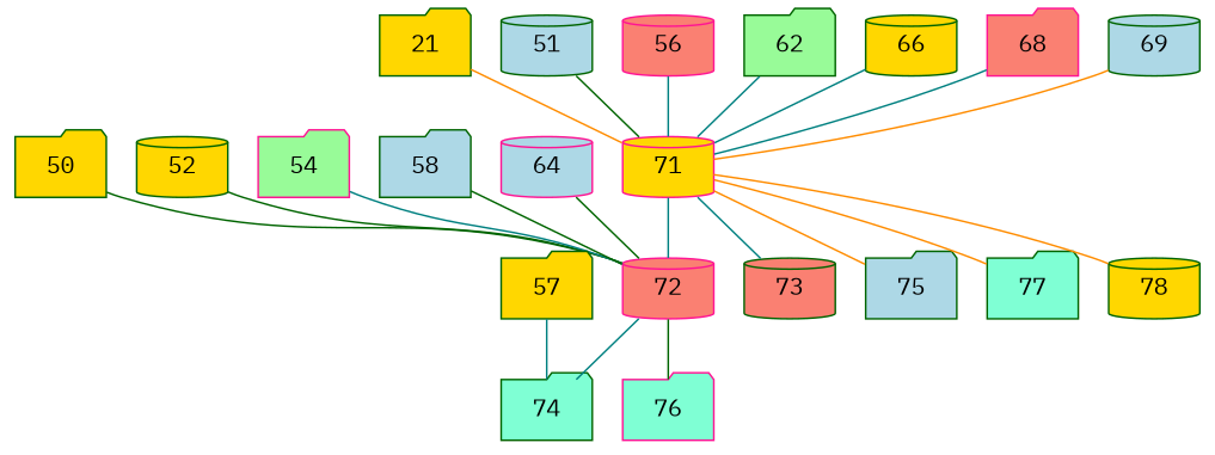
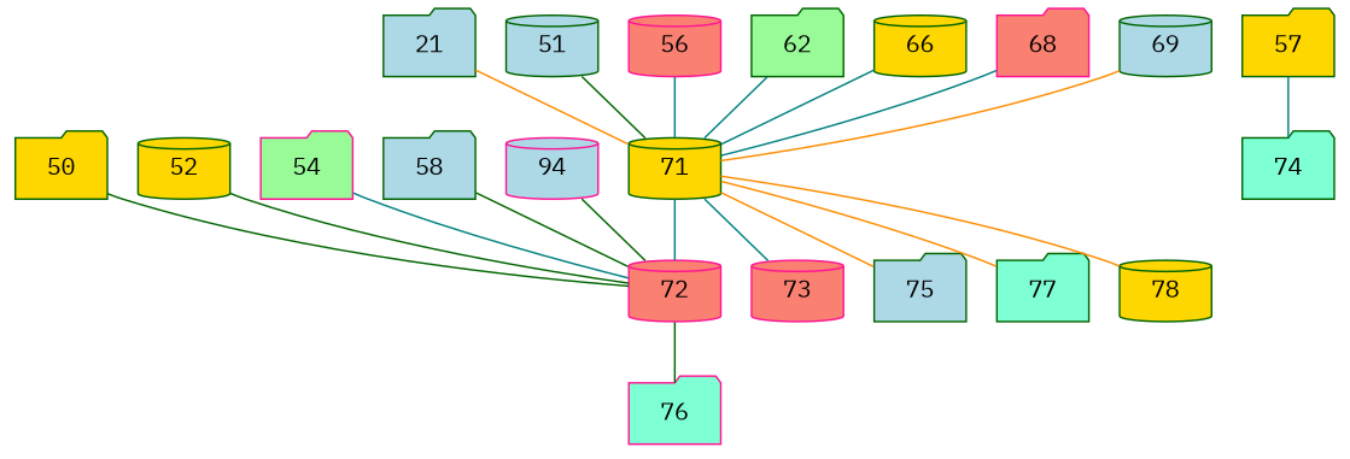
  graph {
    fontname="IBM Plex Mono"
    node [color=darkgreen fillcolor=gold fontname="IBM Plex Mono" shape=folder style=filled]
    edge [color=teal fontname="IBM Plex Mono"]
-   71 [color=deeppink shape=cylinder super="+42+35+31+41+10+14+22+27+32+46"]
+   71 [shape=cylinder super="+42+35+31+41+10+14+22+27+32+46"]
    72 [color=deeppink fillcolor=salmon shape=cylinder super="+59+49+70+17+24+28+39"]
-   73 [fillcolor=salmon shape=cylinder super="+67+63+23"]
+   73 [color=deeppink fillcolor=salmon shape=cylinder super="+67+63+23"]
    75 [fillcolor=lightblue]
    77 [fillcolor=aquamarine]
    78 [shape=cylinder super="+29"]
-   21
+   21 [fillcolor=lightblue]
    74 [fillcolor=aquamarine]
    76 [color=deeppink fillcolor=aquamarine]
    50
    51 [fillcolor=lightblue shape=cylinder super="+8"]
    52 [shape=cylinder]
    54 [color=deeppink fillcolor=palegreen super="+38"]
    56 [color=deeppink fillcolor=salmon shape=cylinder]
    57 [super="+37"]
    58 [fillcolor=lightblue]
    62 [fillcolor=palegreen super="+9"]
-   64 [color=deeppink fillcolor=lightblue shape=cylinder]
+   64 [color=deeppink fillcolor=lightblue shape=cylinder label=94]
    66 [shape=cylinder super="+36"]
    68 [color=deeppink fillcolor=salmon]
    69 [fillcolor=lightblue shape=cylinder super="+61"]
    71 -- 72 [weight=23]
    71 -- 73 [weight=3]
    71 -- 75 [color=darkorange]
    71 -- 77 [color=darkorange]
    71 -- 78 [color=darkorange weight=3]
-   72 -- 74
    72 -- 76 [color=darkgreen]
    21 -- 71 [color=darkorange weight=4]
    50 -- 72 [color=darkgreen]
    51 -- 71 [color=darkgreen]
    52 -- 72 [color=darkgreen]
    54 -- 72 [weight=3]
    56 -- 71 [weight=3]
    57 -- 74
    58 -- 72 [color=darkgreen]
    62 -- 71
    64 -- 72 [color=darkgreen]
    66 -- 71
    68 -- 71
    69 -- 71 [color=darkorange]
  }
